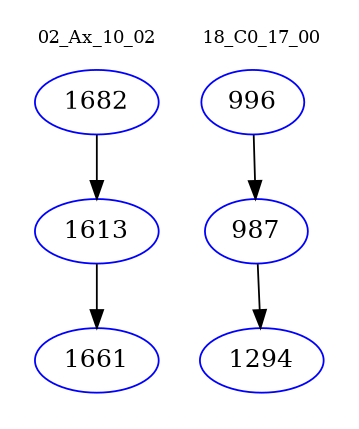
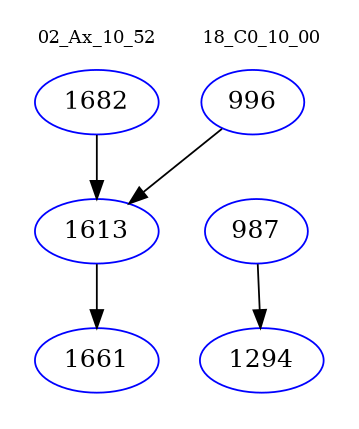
  digraph {
    node [color=blue]
    edge [color=black]
    n1 [label=1682]
    n2 [label=1613]
    n3 [label=1661]
    n4 [label=996]
    n5 [label=987]
    n6 [label=1294]
    subgraph cluster_1 {
      color=white
      fontsize=10
-     label="02_Ax_10_02"
+     label="02_Ax_10_52"
      n1
      n2
      n3
    }
    subgraph cluster_2 {
      color=white
      fontsize=10
-     label="18_C0_17_00"
+     label="18_C0_10_00"
      n4
      n5
      n6
    }
    n1 -> n2
    n2 -> n3
-   n4 -> n5
+   n4 -> n2
    n5 -> n6
  }
